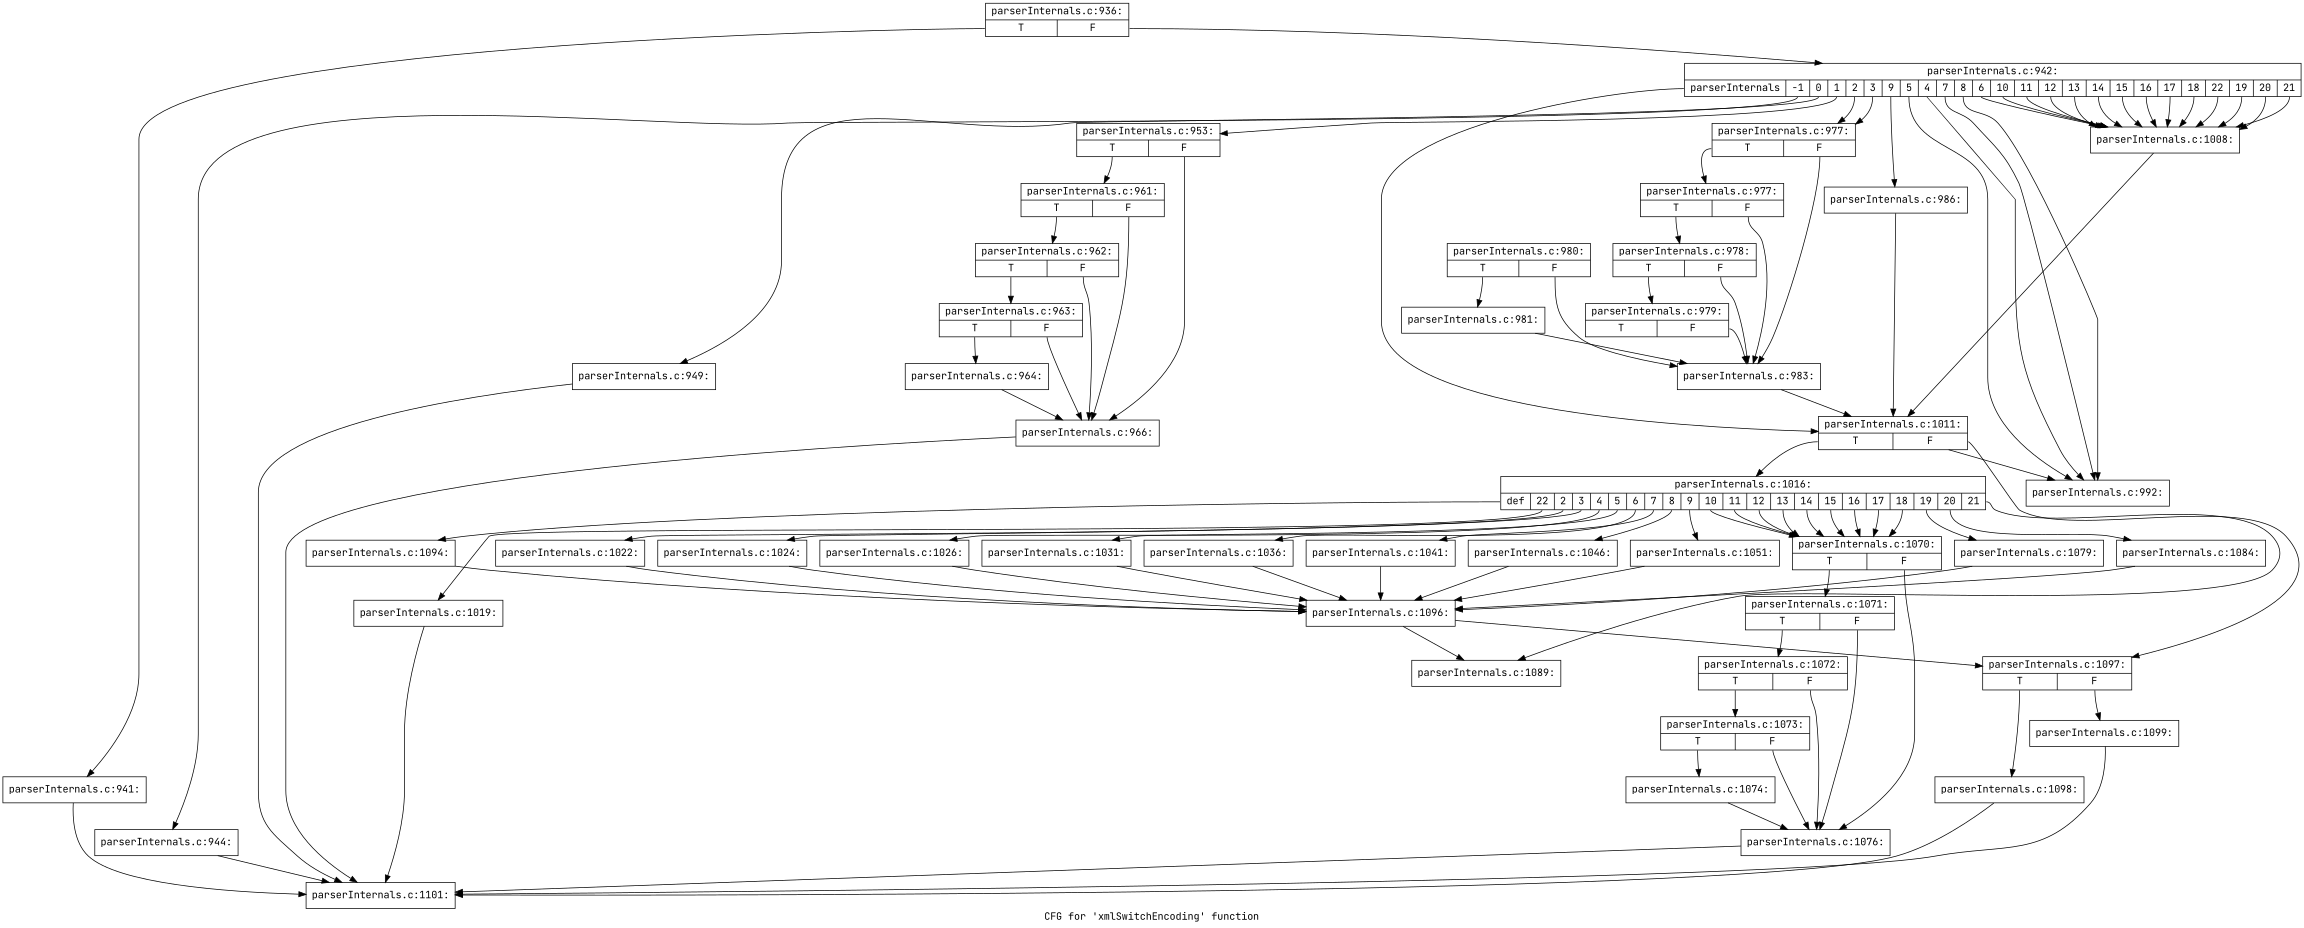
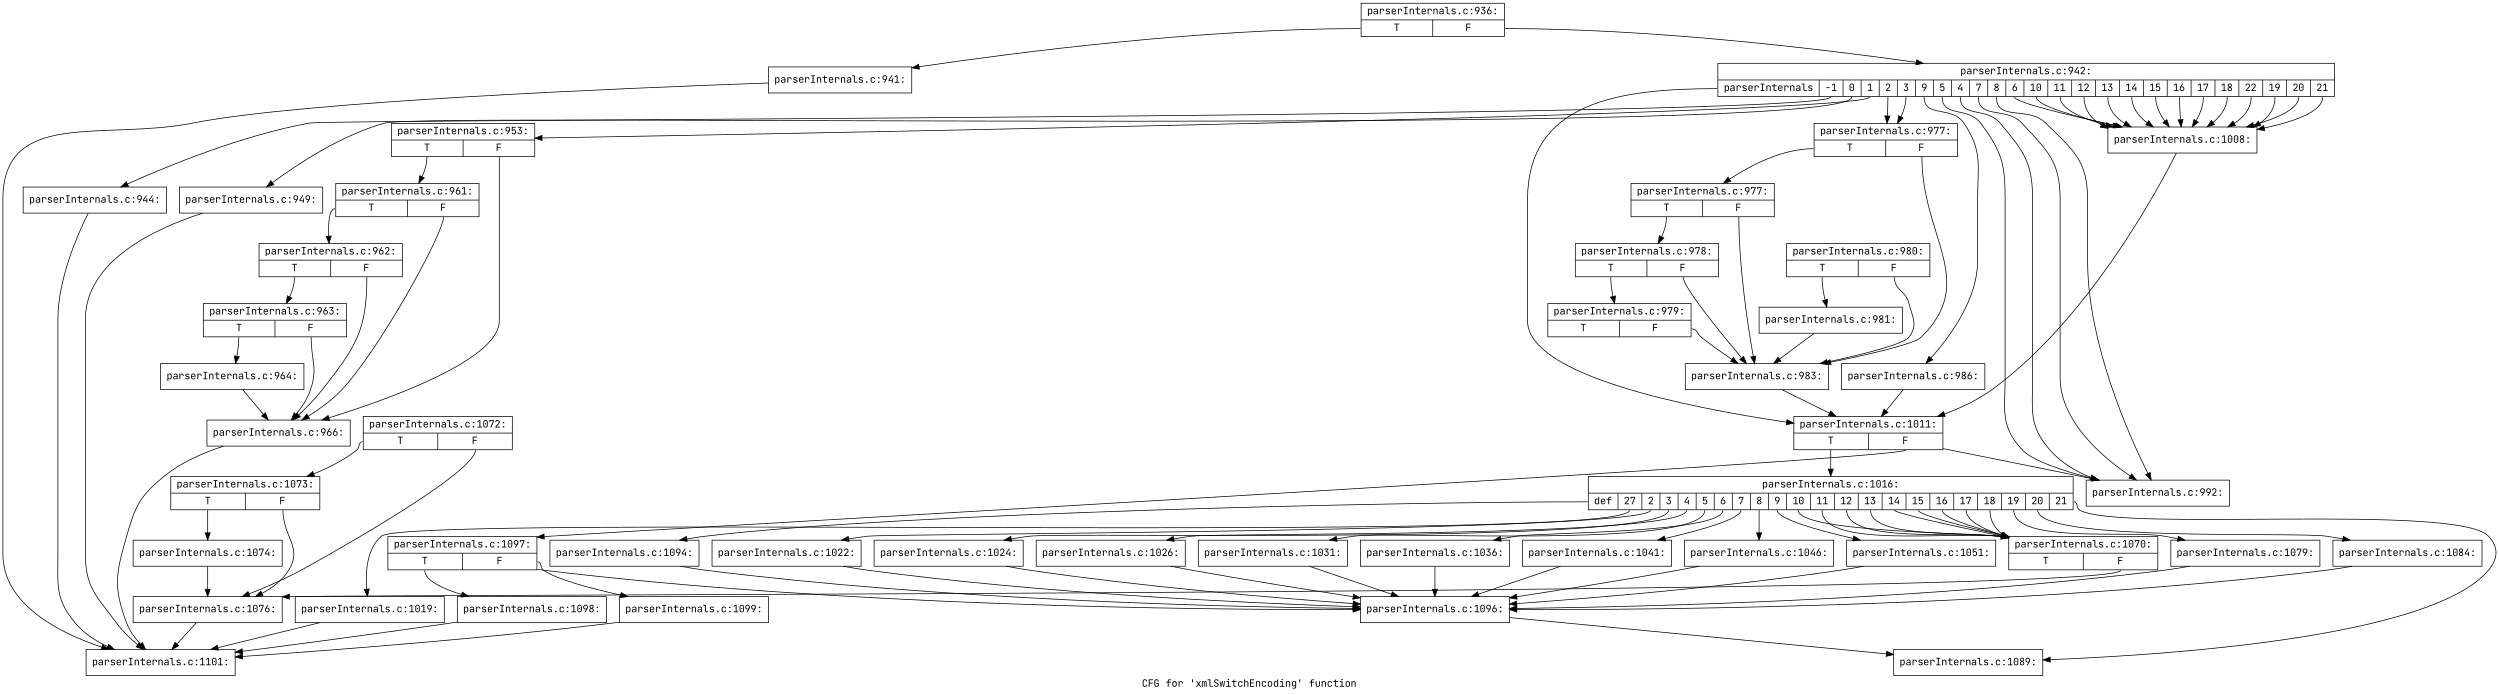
  digraph {
    fontname="JetBrains Mono"
    label="CFG for 'xmlSwitchEncoding' function"
    node [fontname="JetBrains Mono" shape=record]
    edge [fontname="JetBrains Mono"]
    n1 [label="{parserInternals.c:936:|{<s0>T|<s1>F}}"]
    n2 [label="{parserInternals.c:941:}"]
    n3 [label="{parserInternals.c:942:|{<s0>parserInternals|<s1>-1|<s2>0|<s3>1|<s4>2|<s5>3|<s6>9|<s7>5|<s8>4|<s9>7|<s10>8|<s11>6|<s12>10|<s13>11|<s14>12|<s15>13|<s16>14|<s17>15|<s18>16|<s19>17|<s20>18|<s21>22|<s22>19|<s23>20|<s24>21}}"]
    n4 [label="{parserInternals.c:1101:}"]
    n5 [label="{parserInternals.c:1011:|{<s0>T|<s1>F}}"]
    n6 [label="{parserInternals.c:944:}"]
    n7 [label="{parserInternals.c:949:}"]
    n8 [label="{parserInternals.c:953:|{<s0>T|<s1>F}}"]
    n9 [label="{parserInternals.c:977:|{<s0>T|<s1>F}}"]
    n10 [label="{parserInternals.c:986:}"]
    n11 [label="{parserInternals.c:992:}"]
    n12 [label="{parserInternals.c:1008:}"]
-   n13 [label="{parserInternals.c:1016:|{<s0>def|<s1>22|<s2>2|<s3>3|<s4>4|<s5>5|<s6>6|<s7>7|<s8>8|<s9>9|<s10>10|<s11>11|<s12>12|<s13>13|<s14>14|<s15>15|<s16>16|<s17>17|<s18>18|<s19>19|<s20>20|<s21>21}}"]
+   n13 [label="{parserInternals.c:1016:|{<s0>def|<s1>27|<s2>2|<s3>3|<s4>4|<s5>5|<s6>6|<s7>7|<s8>8|<s9>9|<s10>10|<s11>11|<s12>12|<s13>13|<s14>14|<s15>15|<s16>16|<s17>17|<s18>18|<s19>19|<s20>20|<s21>21}}"]
    n14 [label="{parserInternals.c:1097:|{<s0>T|<s1>F}}"]
    n15 [label="{parserInternals.c:961:|{<s0>T|<s1>F}}"]
    n16 [label="{parserInternals.c:966:}"]
    n17 [label="{parserInternals.c:977:|{<s0>T|<s1>F}}"]
    n18 [label="{parserInternals.c:983:}"]
    n19 [label="{parserInternals.c:1094:}"]
    n20 [label="{parserInternals.c:1019:}"]
    n21 [label="{parserInternals.c:1022:}"]
    n22 [label="{parserInternals.c:1024:}"]
    n23 [label="{parserInternals.c:1026:}"]
    n24 [label="{parserInternals.c:1031:}"]
    n25 [label="{parserInternals.c:1036:}"]
    n26 [label="{parserInternals.c:1041:}"]
    n27 [label="{parserInternals.c:1046:}"]
    n28 [label="{parserInternals.c:1051:}"]
    n29 [label="{parserInternals.c:1070:|{<s0>T|<s1>F}}"]
    n30 [label="{parserInternals.c:1079:}"]
    n31 [label="{parserInternals.c:1084:}"]
    n32 [label="{parserInternals.c:1089:}"]
    n33 [label="{parserInternals.c:1098:}"]
    n34 [label="{parserInternals.c:1099:}"]
    n35 [label="{parserInternals.c:962:|{<s0>T|<s1>F}}"]
    n36 [label="{parserInternals.c:978:|{<s0>T|<s1>F}}"]
    n37 [label="{parserInternals.c:963:|{<s0>T|<s1>F}}"]
    n38 [label="{parserInternals.c:964:}"]
    n39 [label="{parserInternals.c:979:|{<s0>T|<s1>F}}"]
    n40 [label="{parserInternals.c:980:|{<s0>T|<s1>F}}"]
    n41 [label="{parserInternals.c:981:}"]
    n42 [label="{parserInternals.c:1096:}"]
-   n43 [label="{parserInternals.c:1071:|{<s0>T|<s1>F}}"]
    n44 [label="{parserInternals.c:1076:}"]
    n45 [label="{parserInternals.c:1072:|{<s0>T|<s1>F}}"]
    n46 [label="{parserInternals.c:1073:|{<s0>T|<s1>F}}"]
    n47 [label="{parserInternals.c:1074:}"]
    n1 -> n2 [tailport=s0]
    n1 -> n3 [tailport=s1]
    n2 -> n4
    n3 -> n5 [tailport=s0]
    n3 -> n6 [tailport=s1]
    n3 -> n7 [tailport=s2]
    n3 -> n8 [tailport=s3]
    n3 -> n9 [tailport=s4]
    n3 -> n9 [tailport=s5]
    n3 -> n10 [tailport=s6]
    n3 -> n11 [tailport=s7]
    n3 -> n11 [tailport=s8]
    n3 -> n11 [tailport=s9]
    n3 -> n11 [tailport=s10]
    n3 -> n12 [tailport=s11]
    n3 -> n12 [tailport=s12]
    n3 -> n12 [tailport=s13]
    n3 -> n12 [tailport=s14]
    n3 -> n12 [tailport=s15]
    n3 -> n12 [tailport=s16]
    n3 -> n12 [tailport=s17]
    n3 -> n12 [tailport=s18]
    n3 -> n12 [tailport=s19]
    n3 -> n12 [tailport=s20]
    n3 -> n12 [tailport=s21]
    n3 -> n12 [tailport=s22]
    n3 -> n12 [tailport=s23]
    n3 -> n12 [tailport=s24]
    n5 -> n11
    n5 -> n13 [tailport=s0]
    n5 -> n14 [tailport=s1]
    n6 -> n4
    n7 -> n4
    n8 -> n15 [tailport=s0]
    n8 -> n16 [tailport=s1]
    n9 -> n17 [tailport=s0]
    n9 -> n18 [tailport=s1]
    n10 -> n5
    n12 -> n5
    n13 -> n19 [tailport=s0]
    n13 -> n20 [tailport=s1]
    n13 -> n21 [tailport=s2]
    n13 -> n22 [tailport=s3]
    n13 -> n23 [tailport=s4]
    n13 -> n24 [tailport=s5]
    n13 -> n25 [tailport=s6]
    n13 -> n26 [tailport=s7]
    n13 -> n27 [tailport=s8]
    n13 -> n28 [tailport=s9]
    n13 -> n29 [tailport=s10]
    n13 -> n29 [tailport=s11]
    n13 -> n29 [tailport=s12]
    n13 -> n29 [tailport=s13]
    n13 -> n29 [tailport=s14]
    n13 -> n29 [tailport=s15]
    n13 -> n29 [tailport=s16]
    n13 -> n29 [tailport=s17]
    n13 -> n29 [tailport=s18]
    n13 -> n30 [tailport=s19]
    n13 -> n31 [tailport=s20]
    n13 -> n32 [tailport=s21]
    n14 -> n33 [tailport=s0]
    n14 -> n34 [tailport=s1]
    n15 -> n16 [tailport=s1]
    n15 -> n35 [tailport=s0]
    n16 -> n4
    n17 -> n18 [tailport=s1]
    n17 -> n36 [tailport=s0]
    n18 -> n5
    n19 -> n42
    n20 -> n4
    n21 -> n42
    n22 -> n42
    n23 -> n42
    n24 -> n42
    n25 -> n42
    n26 -> n42
    n27 -> n42
    n28 -> n42
-   n29 -> n43 [tailport=s0]
    n29 -> n44 [tailport=s1]
    n30 -> n42
    n31 -> n42
    n33 -> n4
    n34 -> n4
    n35 -> n16 [tailport=s1]
    n35 -> n37 [tailport=s0]
    n36 -> n18 [tailport=s1]
    n36 -> n39 [tailport=s0]
    n37 -> n16 [tailport=s1]
    n37 -> n38 [tailport=s0]
    n38 -> n16
    n39 -> n18 [tailport=s1]
    n40 -> n18 [tailport=s1]
    n40 -> n41 [tailport=s0]
    n41 -> n18
-   n42 -> n14
+   n14 -> n42
    n42 -> n32
-   n43 -> n44 [tailport=s1]
-   n43 -> n45 [tailport=s0]
    n44 -> n4
    n45 -> n44 [tailport=s1]
    n45 -> n46 [tailport=s0]
    n46 -> n44 [tailport=s1]
    n46 -> n47 [tailport=s0]
    n47 -> n44
  }
